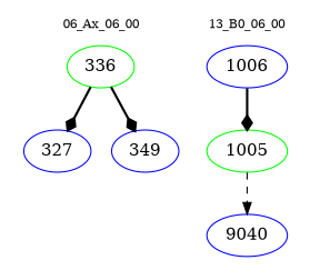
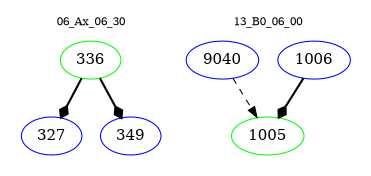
  digraph {
    node [color=blue]
    edge [arrowhead=diamond color=black style=bold]
    n1 [color=green label=336]
    n2 [label=327]
    n3 [label=349]
    n4 [color=green label=1005]
    n5 [label=1006]
    n6 [label=9040]
    subgraph cluster_1 {
      color=white
      fontsize=10
-     label="06_Ax_06_00"
+     label="06_Ax_06_30"
      n1
      n2
      n3
    }
    subgraph cluster_2 {
      color=white
      fontsize=10
      label="13_B0_06_00"
      n4
      n5
      n6
    }
    n1 -> n2
    n1 -> n3
-   n4 -> n6 [arrowhead=normal style=dashed]
+   n6 -> n4 [arrowhead=normal style=dashed]
    n5 -> n4
  }
